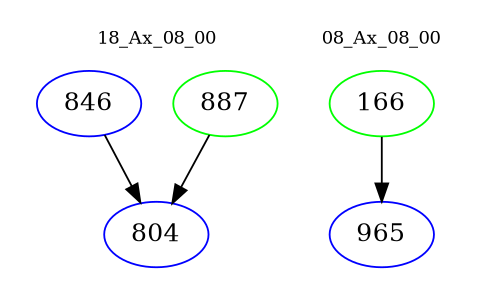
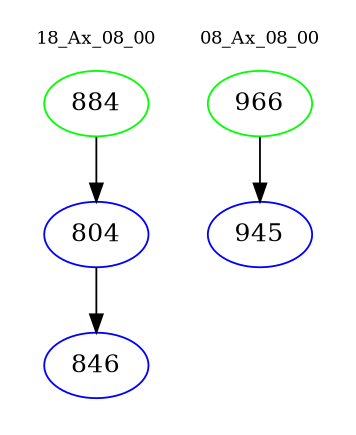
  digraph {
    node [color=blue]
    edge [color=black]
-   n1 [color=green label=887]
+   n1 [color=green label=884]
    n2 [label=804]
    n3 [label=846]
-   n4 [color=green label=166]
-   n5 [label=965]
+   n4 [color=green label=966]
+   n5 [label=945]
    subgraph cluster_1 {
      color=white
      fontsize=10
      label="18_Ax_08_00"
      n1
      n2
      n3
    }
    subgraph cluster_2 {
      color=white
      fontsize=10
      label="08_Ax_08_00"
      n4
      n5
    }
    n1 -> n2
-   n3 -> n2
+   n2 -> n3
    n4 -> n5
  }
